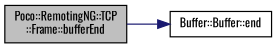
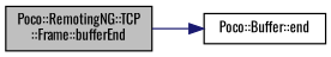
  digraph {
    rankdir=LR
    fontname=Oswald
    node [color=black fontname=Oswald fontsize=10 shape=record style=filled]
    n1 [fillcolor=grey75 fontcolor=black height=0.2 label="Poco::RemotingNG::TCP\l::Frame::bufferEnd" width=0.4]
-   n2 [fillcolor=white height=0.2 label="Buffer::Buffer::end" width=0.4]
+   n2 [fillcolor=white height=0.2 label="Poco::Buffer::end" width=0.4]
    n1 -> n2 [color=midnightblue fontname=Oswald fontsize=10 labelfontname=Helvetica labelfontsize=10 style=solid]
  }
